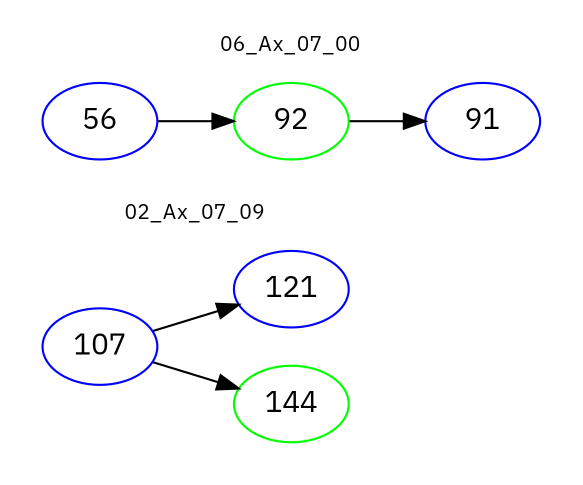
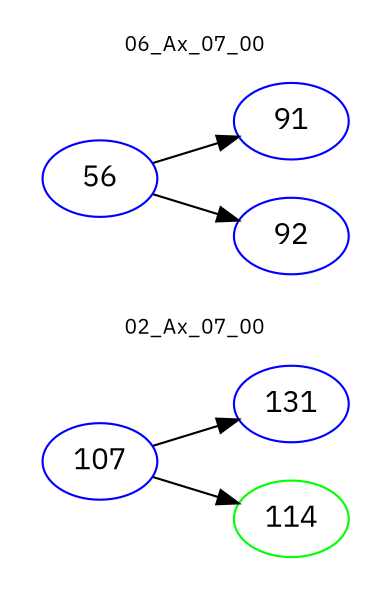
  digraph {
    fontname="IBM Plex Sans"
    rankdir=LR
    node [color=blue fontname="IBM Plex Sans"]
    edge [color=black fontname="IBM Plex Sans"]
    n1 [label=107]
-   n2 [color=green label=144]
-   n3 [label=121]
+   n2 [color=green label=114]
+   n3 [label=131]
    n4 [label=56]
-   n5 [color=green label=92]
+   n5 [label=92]
    n6 [label=91]
    subgraph cluster_1 {
      color=white
      fontsize=10
-     label="02_Ax_07_09"
+     label="02_Ax_07_00"
      n1
      n2
      n3
    }
    subgraph cluster_2 {
      color=white
      fontsize=10
      label="06_Ax_07_00"
      n4
      n5
      n6
    }
    n1 -> n2
    n1 -> n3
    n4 -> n5
-   n5 -> n6
+   n4 -> n6
  }
